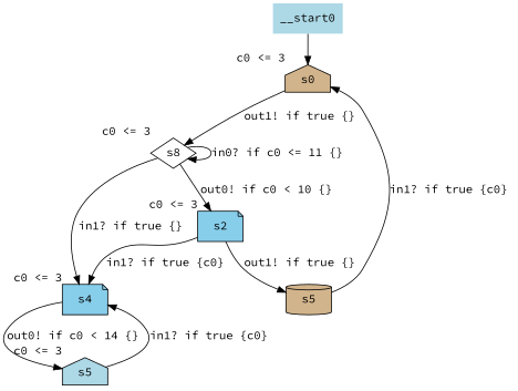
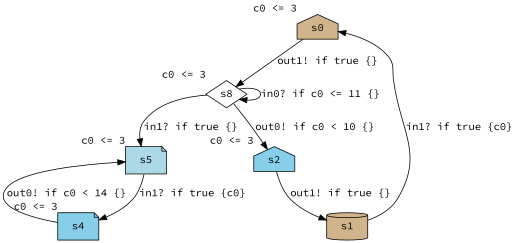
  digraph {
    fontname="Source Code Pro"
    node [fillcolor=lightblue fontname="Source Code Pro" shape=house style=filled margin=0 xlabel="c0 <= 3"]
    edge [fontname="Source Code Pro"]
-   __start0 [shape=none margin="" xlabel=""]
    n2 [fillcolor=tan label=s0]
    n3 [fillcolor=white label=s8 shape=diamond]
-   n4 [fillcolor=skyblue label=s2 shape=note]
+   n4 [fillcolor=skyblue label=s2]
    n5 [fillcolor=skyblue label=s4 shape=note]
-   n6 [fillcolor=tan label=s5 shape=cylinder xlabel=""]
-   n7 [label=s5]
-   __start0 -> n2
+   n6 [fillcolor=tan label=s1 shape=cylinder xlabel=""]
+   n7 [label=s5 shape=note]
    n2 -> n3 [label="out1! if true {} "]
    n3 -> n3 [label="in0? if c0 <= 11 {} "]
    n3 -> n4 [label="out0! if c0 < 10 {} "]
-   n3 -> n5 [label="in1? if true {} "]
-   n4 -> n5 [label="in1? if true {c0} "]
+   n3 -> n7 [label="in1? if true {} "]
    n4 -> n6 [label="out1! if true {} "]
    n5 -> n7 [label="out0! if c0 < 14 {} "]
    n6 -> n2 [label="in1? if true {c0} "]
    n7 -> n5 [label="in1? if true {c0} "]
  }
